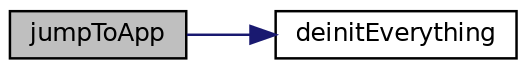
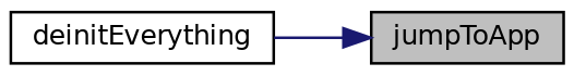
  digraph {
    rankdir=LR
    node [color=black fontname=Helvetica fontsize=10 shape=record style=filled]
    n1 [fillcolor=grey75 fontcolor=black height=0.2 label=jumpToApp width=0.4]
    n2 [fillcolor=white height=0.2 label=deinitEverything width=0.4]
-   n1 -> n2 [color=midnightblue fontname=Helvetica fontsize=10 labelfontname=Helvetica labelfontsize=10 style=solid]
+   n2 -> n1 [color=midnightblue fontname=Helvetica fontsize=10 labelfontname=Helvetica labelfontsize=10 style=solid]
  }
